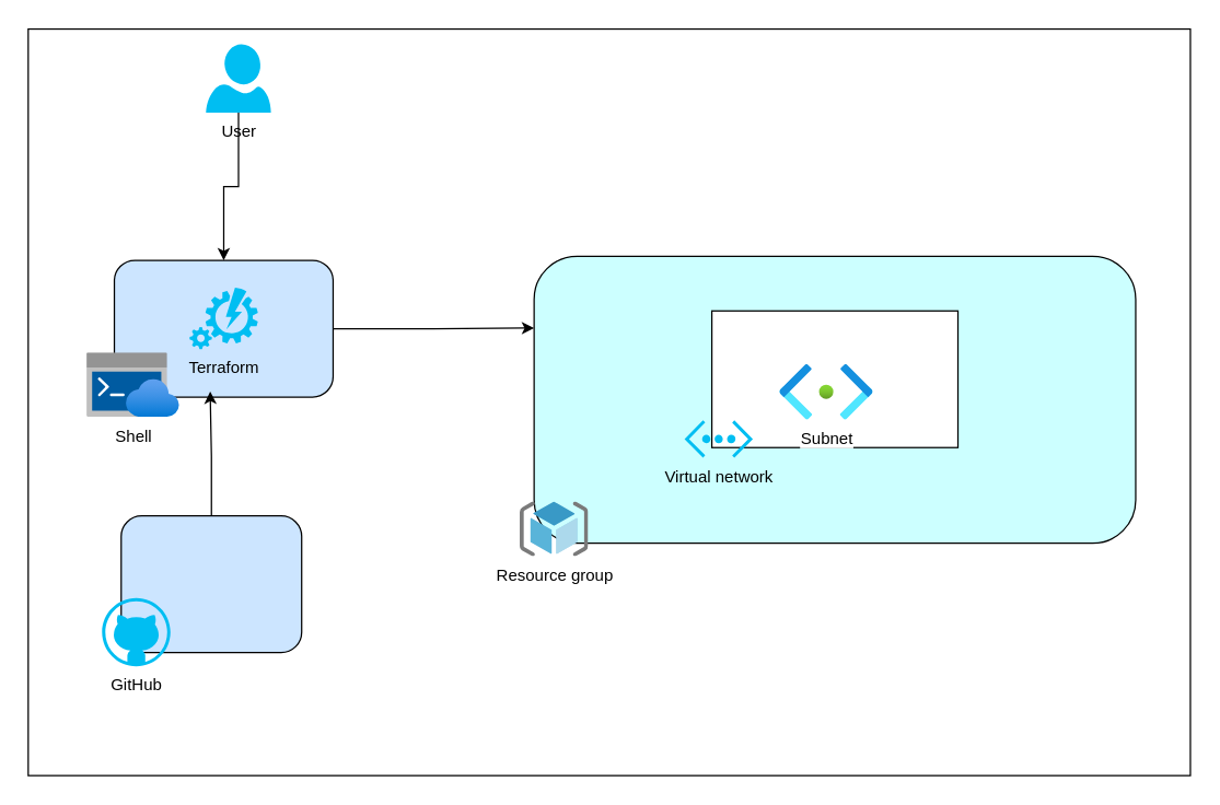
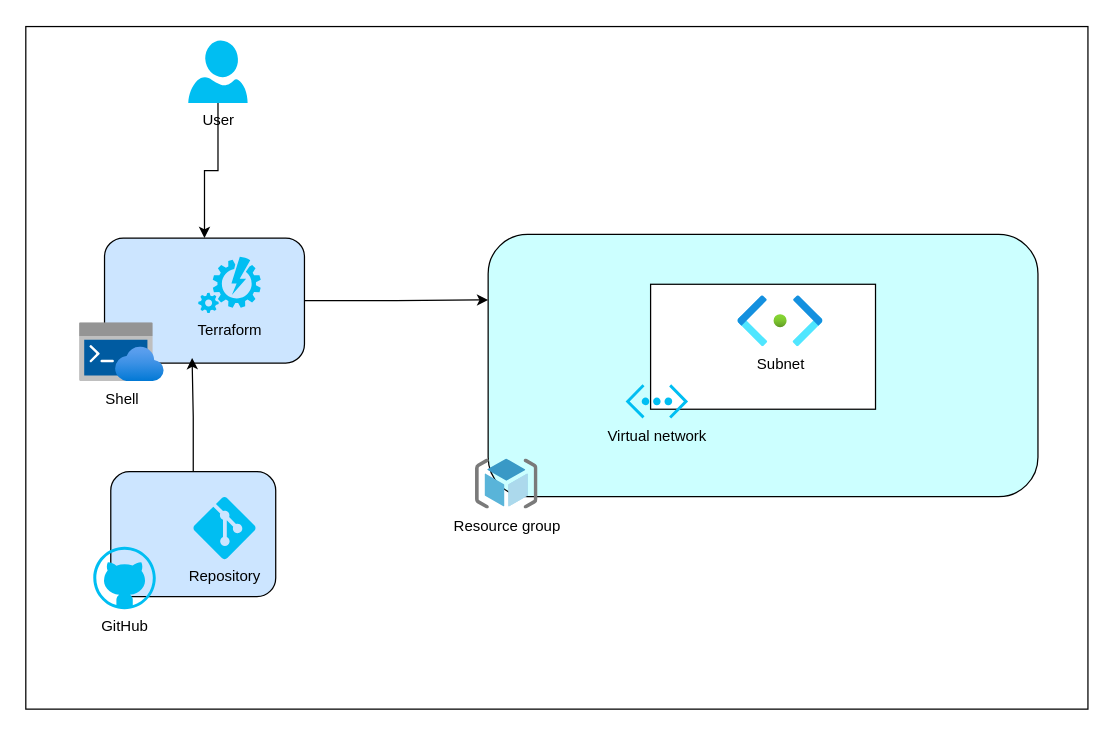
  <mxCell id="0" />
  <mxCell id="1" parent="0" />
  <mxCell id="2" value="" style="rounded=0;whiteSpace=wrap;html=1;" vertex="1" parent="1"><mxGeometry x="20" y="20.75" width="850" height="546.25" as="geometry" /></mxCell>
  <mxCell id="3" value="" style="rounded=1;whiteSpace=wrap;html=1;fillColor=#CCFFFF;" vertex="1" parent="1"><mxGeometry x="390" y="187" width="440" height="210" as="geometry" /></mxCell>
  <mxCell id="4" value="Resource group" style="image;sketch=0;aspect=fixed;html=1;points=[];align=center;fontSize=12;image=img/lib/mscae/ResourceGroup.svg;" vertex="1" parent="1"><mxGeometry x="380" y="367" width="50" height="40" as="geometry" /></mxCell>
  <mxCell id="5" style="edgeStyle=orthogonalEdgeStyle;rounded=0;orthogonalLoop=1;jettySize=auto;html=1;entryX=0.5;entryY=0;entryDx=0;entryDy=0;" edge="1" parent="1" source="6" target="11"><mxGeometry relative="1" as="geometry" /></mxCell>
  <mxCell id="6" value="User" style="verticalLabelPosition=bottom;html=1;verticalAlign=top;align=center;strokeColor=none;fillColor=#00BEF2;shape=mxgraph.azure.user;" vertex="1" parent="1"><mxGeometry x="150" y="32" width="47.5" height="50" as="geometry" /></mxCell>
  <mxCell id="7" value="" style="rounded=0;whiteSpace=wrap;html=1;" vertex="1" parent="1"><mxGeometry x="520" y="227" width="180" height="100" as="geometry" /></mxCell>
- <mxCell id="8" value="Subnet" style="image;aspect=fixed;html=1;points=[];align=center;fontSize=12;image=img/lib/azure2/networking/Subnet.svg;" vertex="1" parent="1"><mxGeometry x="570" y="266.28" width="68" height="40.72" as="geometry" /></mxCell>
+ <mxCell id="8" value="Subnet" style="image;aspect=fixed;html=1;points=[];align=center;fontSize=12;image=img/lib/azure2/networking/Subnet.svg;" vertex="1" parent="1"><mxGeometry x="590" y="236.28" width="68" height="40.72" as="geometry" /></mxCell>
  <mxCell id="9" value="Virtual network" style="verticalLabelPosition=bottom;html=1;verticalAlign=top;align=center;strokeColor=none;fillColor=#00BEF2;shape=mxgraph.azure.virtual_network;pointerEvents=1;" vertex="1" parent="1"><mxGeometry x="500" y="307" width="50" height="27.5" as="geometry" /></mxCell>
  <mxCell id="10" value="" style="group" vertex="1" connectable="0" parent="1"><mxGeometry x="63" y="190" width="180" height="115" as="geometry" /></mxCell>
  <mxCell id="11" value="" style="rounded=1;whiteSpace=wrap;html=1;fillColor=#CCE5FF;" vertex="1" parent="10"><mxGeometry x="20" width="160" height="100" as="geometry" /></mxCell>
  <mxCell id="12" value="Shell" style="image;aspect=fixed;html=1;points=[];align=center;fontSize=12;image=img/lib/azure2/other/Azure_Cloud_Shell.svg;" vertex="1" parent="10"><mxGeometry y="67.8" width="68" height="47.2" as="geometry" /></mxCell>
- <mxCell id="13" value="Terraform" style="verticalLabelPosition=bottom;html=1;verticalAlign=top;align=center;strokeColor=none;fillColor=#00BEF2;shape=mxgraph.azure.automation;pointerEvents=1;" vertex="1" parent="10"><mxGeometry x="75" y="20" width="50" height="45" as="geometry" /></mxCell>
+ <mxCell id="13" value="Terraform" style="verticalLabelPosition=bottom;html=1;verticalAlign=top;align=center;strokeColor=none;fillColor=#00BEF2;shape=mxgraph.azure.automation;pointerEvents=1;" vertex="1" parent="10"><mxGeometry x="95" y="15" width="50" height="45" as="geometry" /></mxCell>
  <mxCell id="14" value="" style="group" vertex="1" connectable="0" parent="1"><mxGeometry x="74" y="377" width="146" height="110" as="geometry" /></mxCell>
  <mxCell id="15" value="" style="rounded=1;whiteSpace=wrap;html=1;fillColor=#CCE5FF;" vertex="1" parent="14"><mxGeometry x="14" width="132" height="100" as="geometry" /></mxCell>
  <mxCell id="16" value="GitHub" style="verticalLabelPosition=bottom;html=1;verticalAlign=top;align=center;strokeColor=none;fillColor=#00BEF2;shape=mxgraph.azure.github_code;pointerEvents=1;" vertex="1" parent="14"><mxGeometry y="60" width="50" height="50" as="geometry" /></mxCell>
+ <mxCell id="17" value="Repository" style="verticalLabelPosition=bottom;html=1;verticalAlign=top;align=center;strokeColor=none;fillColor=#00BEF2;shape=mxgraph.azure.git_repository;" vertex="1" parent="14"><mxGeometry x="80" y="20" width="50" height="50" as="geometry" /></mxCell>
  <mxCell id="18" style="edgeStyle=orthogonalEdgeStyle;rounded=0;orthogonalLoop=1;jettySize=auto;html=1;entryX=0.438;entryY=0.96;entryDx=0;entryDy=0;entryPerimeter=0;" edge="1" parent="1" source="15" target="11"><mxGeometry relative="1" as="geometry" /></mxCell>
  <mxCell id="19" style="edgeStyle=orthogonalEdgeStyle;rounded=0;orthogonalLoop=1;jettySize=auto;html=1;entryX=0;entryY=0.25;entryDx=0;entryDy=0;" edge="1" parent="1" source="11" target="3"><mxGeometry relative="1" as="geometry" /></mxCell>
